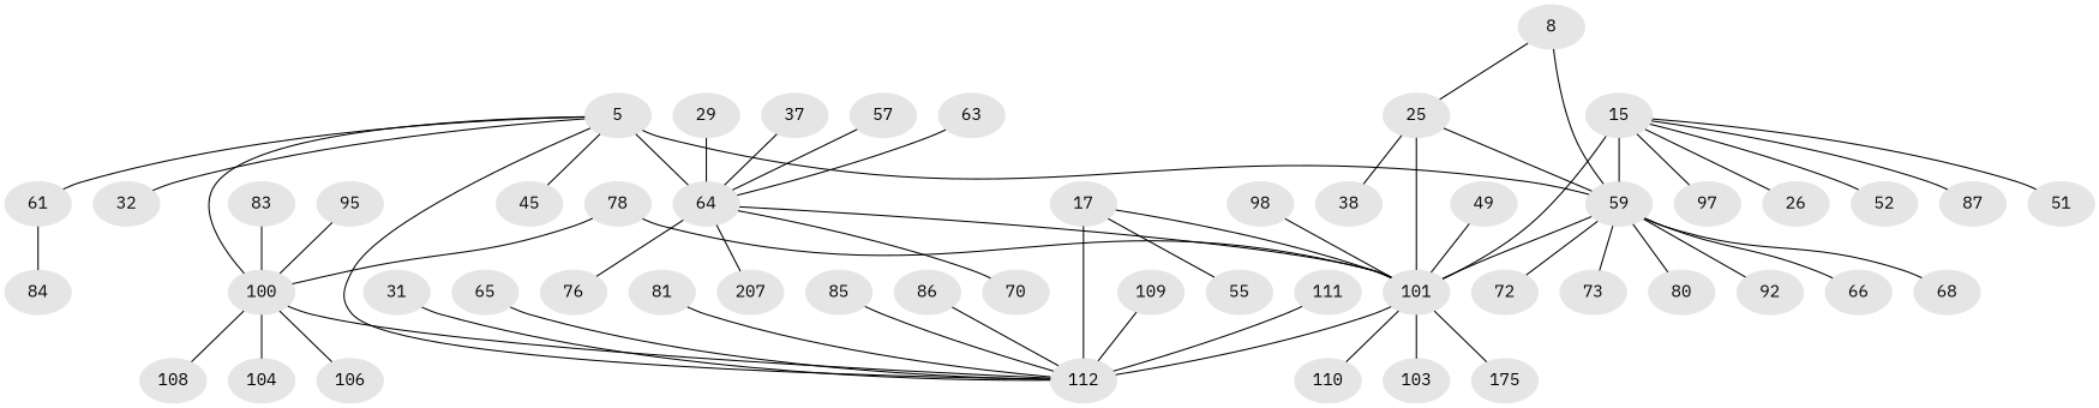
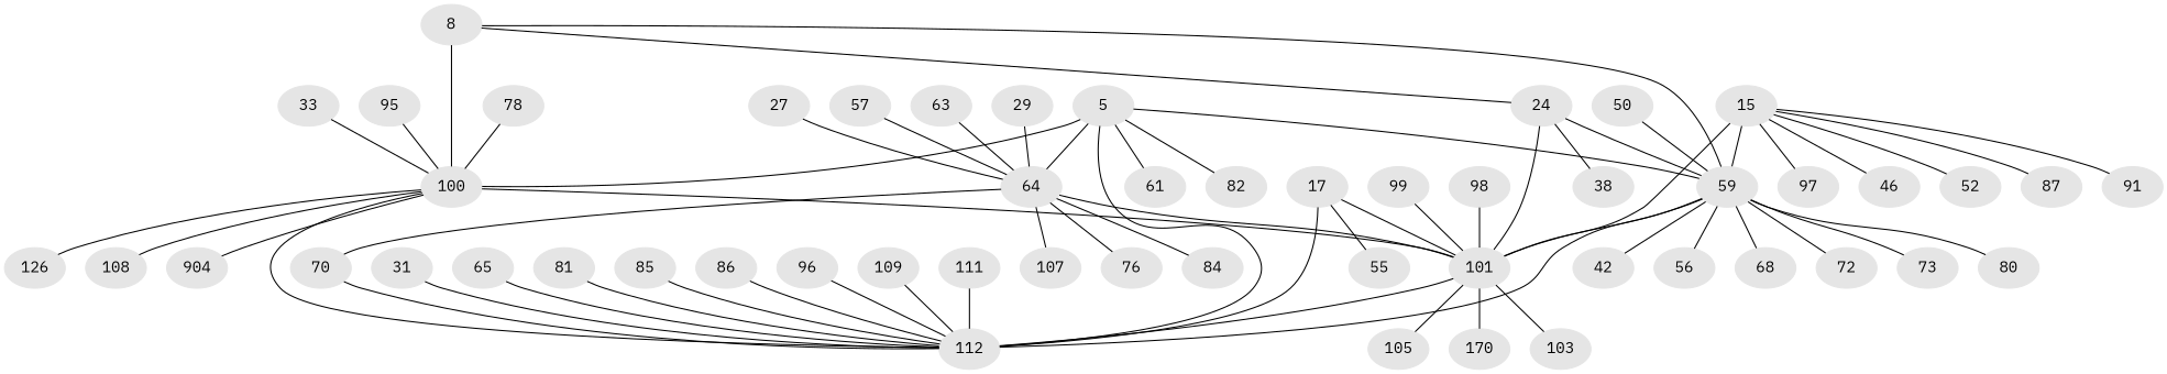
  graph {
    fontname="IBM Plex Mono"
    node [color=gray90 fontname="IBM Plex Mono" style=filled]
    edge [fontname="IBM Plex Mono"]
    5 [super="+1+2"]
-   45
    59 [super="+46+14+12+34"]
    61 [super="+32"]
    64 [super="+4+27"]
-   82 [label=32]
+   82
    100 [super="+10+62+77"]
    112 [super="+33+18+20+28"]
    101 [super="+51+54+67+88+89"]
-   66
+   66 [label=56]
    68
    72
    73
    80
-   92
+   92 [label=42]
    70
    76
    84 [super="+74"]
-   107 [label=207]
-   104
-   106
+   107
+   104 [label=904]
+   106 [label=126]
    108
    8 [super="+6"]
-   24 [super="+23" label=25]
+   24 [super="+23"]
    38
    15 [super="+13"]
-   26
+   26 [label=46]
    52
    87
-   91 [label=51]
+   91
    97
    103 [super="+93"]
-   105 [label=175]
-   110
+   105
+   110 [label=170]
    17 [super="+16"]
    55
    29
    31
-   37
+   37 [label=27]
+   50
    57
    63
    65
    78
    81
-   83 [super="+56"]
+   83 [super="+56" label=33]
    85 [super="+58+79"]
    86
    95
+   96
    98 [super="+94"]
-   99 [label=49]
+   99
    109
    111 [super="+69"]
-   5 -- 45
    5 -- 59 [weight=2]
    5 -- 61
    5 -- 64 [weight=6]
    5 -- 82
    5 -- 100
    5 -- 112
+   59 -- 112
    59 -- 101
    59 -- 66
    59 -- 68
    59 -- 72
    59 -- 73
    59 -- 80
    59 -- 92
    64 -- 101
    64 -- 70
    64 -- 76
-   61 -- 84
+   64 -- 84
    64 -- 107
    100 -- 112 [weight=2]
-   78 -- 101
+   100 -- 101
    100 -- 104
    100 -- 106
    100 -- 108
    101 -- 112 [weight=2]
    101 -- 103
    101 -- 105
    101 -- 110
+   70 -- 112
    8 -- 59 [weight=2]
+   8 -- 100 [weight=6]
    8 -- 24
    24 -- 59
    24 -- 101 [weight=6]
    24 -- 38
    15 -- 59 [weight=6]
    15 -- 101
    15 -- 26
    15 -- 52
    15 -- 87
    15 -- 91
    15 -- 97
    17 -- 112 [weight=6]
    17 -- 101
    17 -- 55
    29 -- 64
    31 -- 112
    37 -- 64
+   50 -- 59
    57 -- 64
    63 -- 64
    65 -- 112
    78 -- 100
    81 -- 112
    83 -- 100
    85 -- 112
    86 -- 112
    95 -- 100
+   96 -- 112
    98 -- 101
    99 -- 101
    109 -- 112
    111 -- 112
  }
